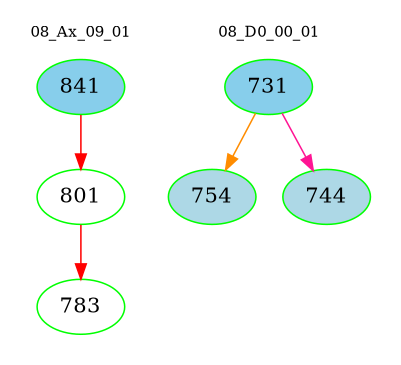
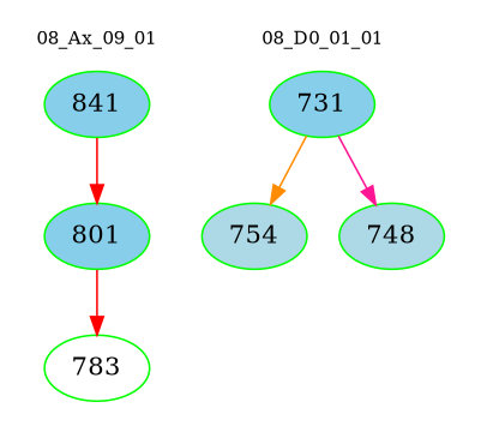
  digraph {
    node [color=green fillcolor=white style=filled]
    edge [color=red]
-   n1 [label=801]
+   n1 [fillcolor=skyblue label=801]
    n2 [label=783]
    n3 [fillcolor=skyblue label=841]
    n4 [fillcolor=skyblue label=731]
    n5 [fillcolor=lightblue label=754]
-   n6 [fillcolor=lightblue label=744]
+   n6 [fillcolor=lightblue label=748]
    subgraph cluster_1 {
      color=white
      fontsize=10
      label="08_Ax_09_01"
      n1
      n2
      n3
    }
    subgraph cluster_2 {
      color=white
      fontsize=10
-     label="08_D0_00_01"
+     label="08_D0_01_01"
      n4
      n5
      n6
    }
    n1 -> n2
    n3 -> n1
    n4 -> n5 [color=darkorange]
    n4 -> n6 [color=deeppink]
  }
